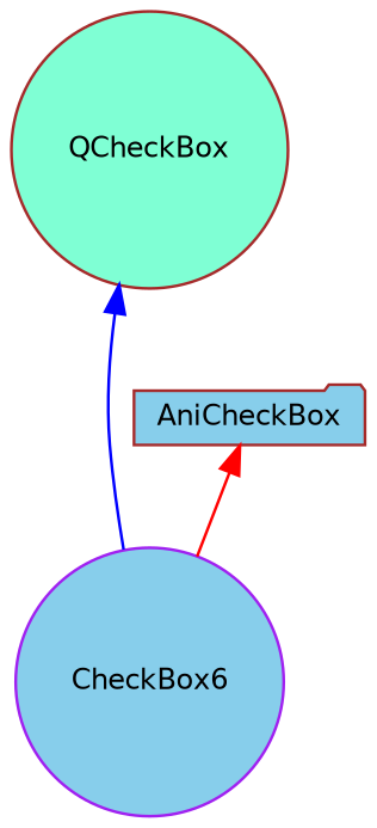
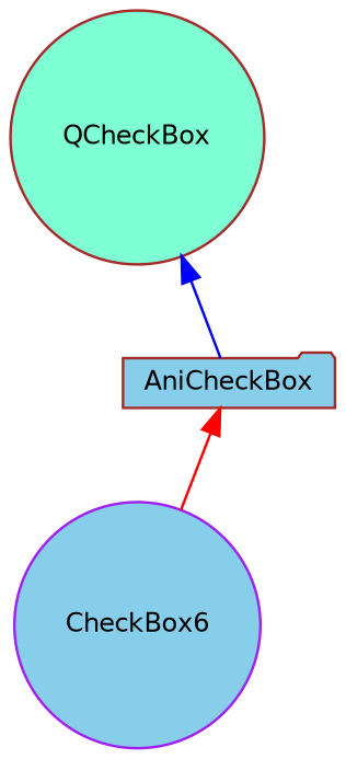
  digraph {
    node [color=brown fillcolor=skyblue fontname=Helvetica fontsize=10 shape=circle style=filled]
    edge [dir=back fontname=Helvetica fontsize=10 labelfontname=Helvetica labelfontsize=10 style=solid]
    n1 [color=purple fontcolor=black height=0.2 label=CheckBox6 width=0.4]
    n2 [height=0.2 label=AniCheckBox shape=folder width=0.4]
    n3 [fillcolor=aquamarine height=0.2 label=QCheckBox width=0.4]
    n2 -> n1 [color=red]
-   n3 -> n1 [color=blue]
+   n3 -> n2 [color=blue]
  }
